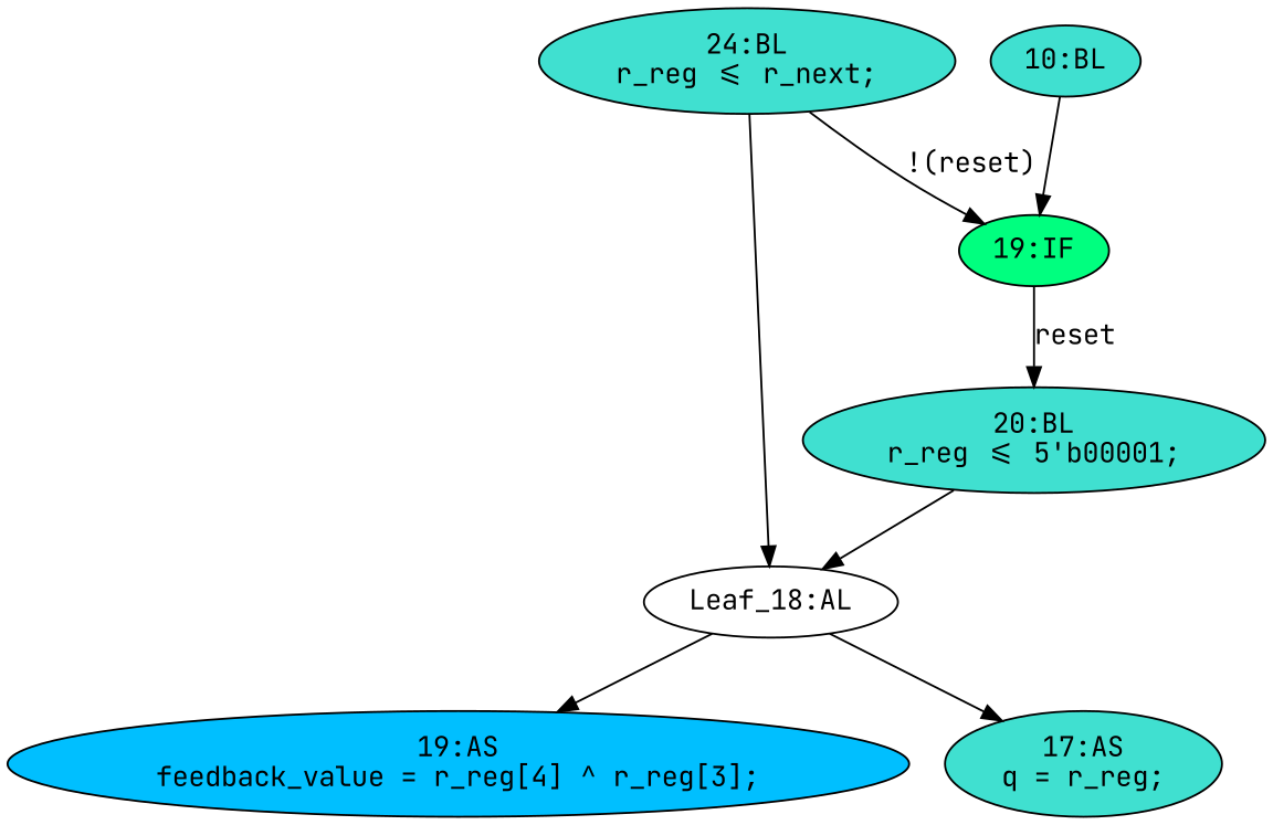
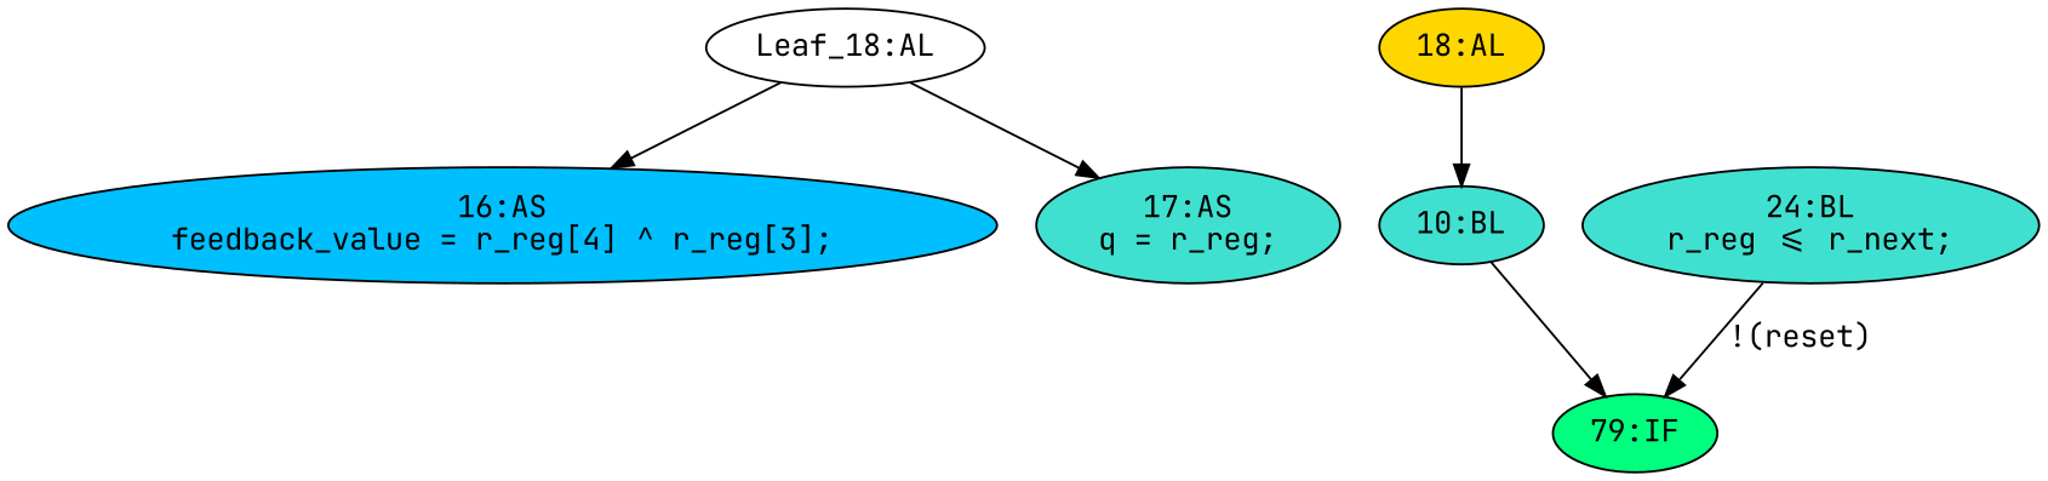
  strict digraph {
    fontname="JetBrains Mono"
    node [fillcolor=turquoise fontname="JetBrains Mono" statements="[]" style=filled typ=Block]
    edge [cond="[]" fontname="JetBrains Mono" lineno=None]
-   n1 [ast="<pyverilog.vparser.ast.Block object at 0x7fe8333b1390>" label="20:BL\nr_reg <= 5'b00001;" statements="[<pyverilog.vparser.ast.NonblockingSubstitution object at 0x7fe8333a6e90>]"]
    n2 [def_var="['r_reg']" label="Leaf_18:AL" fillcolor="" statements="" style="" typ=""]
-   n3 [ast="<pyverilog.vparser.ast.Assign object at 0x7fe83334ee90>" def_var="['feedback_value']" fillcolor=deepskyblue label="19:AS\nfeedback_value = r_reg[4] ^ r_reg[3];" typ=Assign use_var="['r_reg', 'r_reg']"]
+   n3 [ast="<pyverilog.vparser.ast.Assign object at 0x7fe83334ee90>" def_var="['feedback_value']" fillcolor=deepskyblue label="16:AS\nfeedback_value = r_reg[4] ^ r_reg[3];" typ=Assign use_var="['r_reg', 'r_reg']"]
    n4 [ast="<pyverilog.vparser.ast.Assign object at 0x7fe83334e4d0>" def_var="['q']" label="17:AS\nq = r_reg;" typ=Assign use_var="['r_reg']"]
+   n5 [ast="<pyverilog.vparser.ast.Always object at 0x7fe8333b1650>" clk_sens=True fillcolor=gold label="18:AL" sens="['clk']" typ=Always use_var="['reset', 'r_next']"]
    n6 [ast="<pyverilog.vparser.ast.Block object at 0x7fe8333bd6d0>" label="10:BL"]
    n7 [ast="<pyverilog.vparser.ast.Block object at 0x7fe8333a6450>" label="24:BL\nr_reg <= r_next;" statements="[<pyverilog.vparser.ast.NonblockingSubstitution object at 0x7fe8333a6d10>]"]
-   n8 [ast="<pyverilog.vparser.ast.IfStatement object at 0x7fe8333a6650>" fillcolor=springgreen label="19:IF" typ=IfStatement]
-   n1 -> n2
+   n8 [ast="<pyverilog.vparser.ast.IfStatement object at 0x7fe8333a6650>" fillcolor=springgreen label="79:IF" typ=IfStatement]
    n2 -> n3 [cond="" lineno=""]
    n2 -> n4 [cond="" lineno=""]
+   n5 -> n6
    n6 -> n8
-   n7 -> n2
    n7 -> n8 [cond="['reset']" label="!(reset)" lineno=19]
-   n8 -> n1 [cond="['reset']" label=reset lineno=19]
  }
